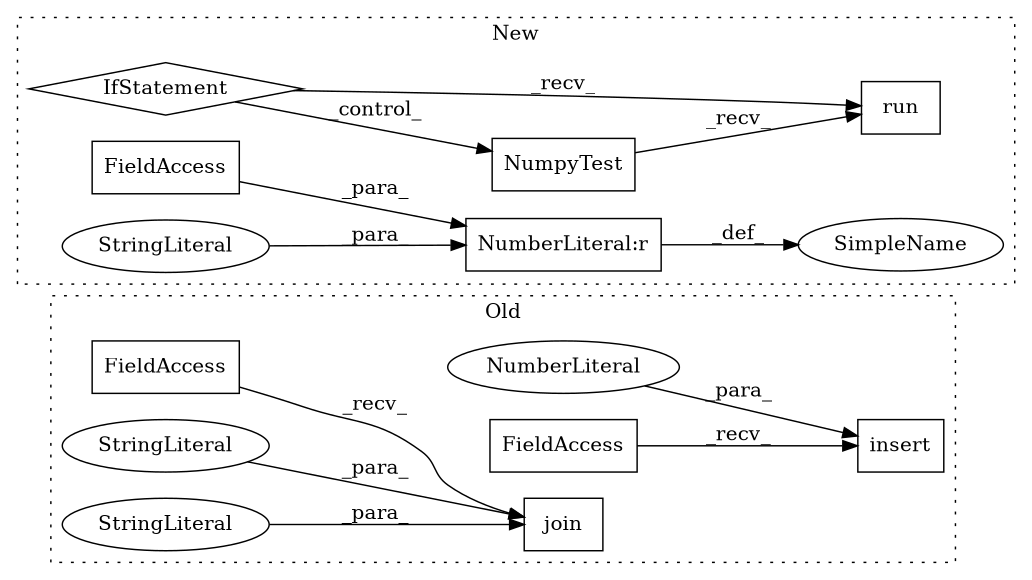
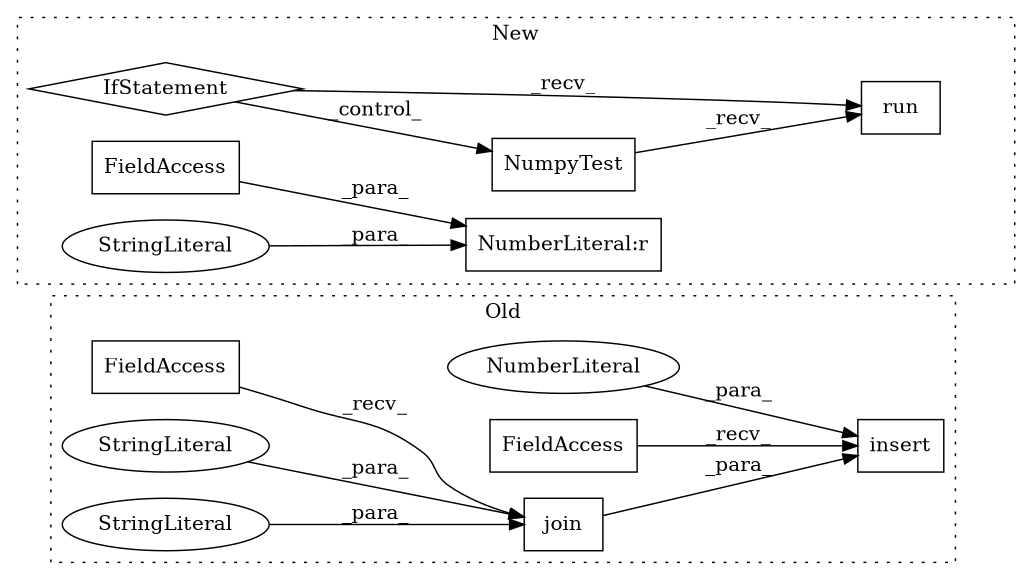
  digraph {
    rankdir=LR
    node [a=32 l=4 shape=box]
    n1 [l="7,1" label=insert s="145,238"]
    n2 [a=34 l=1 label=NumberLiteral s=152 shape=ellipse]
    n3 [a=22 l=8 label=FieldAccess s=136]
    n4 [l="5,1" label=join s="179,236"]
    n5 [a=22 l=7 label=FieldAccess s=171]
    n6 [a=45 label=StringLiteral s=227 shape=ellipse]
    n7 [a=45 label=StringLiteral s=232 shape=ellipse]
    n8 [l=5 label=run s=1128]
    n9 [a=27 label="NumberLiteral:r" s=1092]
    n10 [a=22 l=8 label=FieldAccess s=1084]
-   n11 [a=42 label=SimpleName shape=ellipse l=""]
    n12 [a=25 l="4,2" label=IfStatement s="1080,1106" shape=diamond]
    n13 [l=11 label=NumpyTest s=1116]
    n14 [a=45 l=10 label=StringLiteral s=1096 shape=ellipse]
    subgraph cluster_1 {
      label=Old
      style=dotted
      n1
      n2
      n3
      n4
      n5
      n6
      n7
    }
    subgraph cluster_2 {
      label=New
      style=dotted
      n8
      n9
      n10
-     n11
      n12
      n13
      n14
    }
    n2 -> n1 [label=_para_]
    n3 -> n1 [label=_recv_]
+   n4 -> n1 [label=_para_]
    n5 -> n4 [label=_recv_]
    n6 -> n4 [label=_para_]
    n7 -> n4 [label=_para_]
-   n9 -> n11 [label=_def_]
    n10 -> n9 [label=_para_]
    n12 -> n8 [label=_recv_]
    n12 -> n13 [label=_control_]
    n13 -> n8 [label=_recv_]
    n14 -> n9 [label=_para_]
  }
